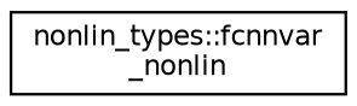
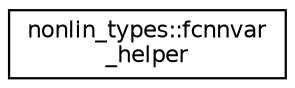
  digraph {
    rankdir=LR
-   n1 [color=black fillcolor=white fontname=Helvetica fontsize=10 height=0.2 label="nonlin_types::fcnnvar\l_nonlin" shape=record style=filled width=0.4]
+   n1 [color=black fillcolor=white fontname=Helvetica fontsize=10 height=0.2 label="nonlin_types::fcnnvar\l_helper" shape=record style=filled width=0.4]
  }
